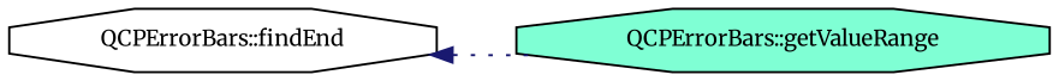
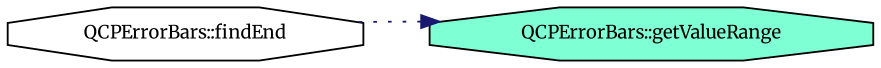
  digraph {
    rankdir=LR
    fontname=Merriweather
    node [color=black fontname=Merriweather fontsize=10 shape=octagon style=filled]
    n1 [fillcolor=white fontcolor=black height=0.2 label="QCPErrorBars::findEnd" width=0.4]
    n2 [fillcolor=aquamarine height=0.2 label="QCPErrorBars::getValueRange" width=0.4]
-   n1 -> n2 [color=midnightblue dir=back fontname=Merriweather fontsize=10 labelfontname=Helvetica labelfontsize=10 style=dotted]
+   n2 -> n1 [color=midnightblue dir=back fontname=Merriweather fontsize=10 labelfontname=Helvetica labelfontsize=10 style=dotted]
  }
